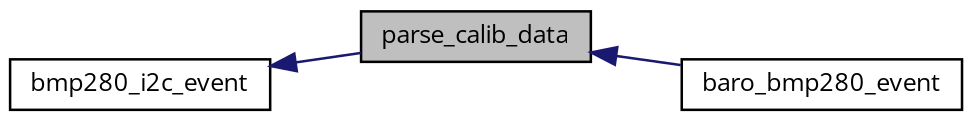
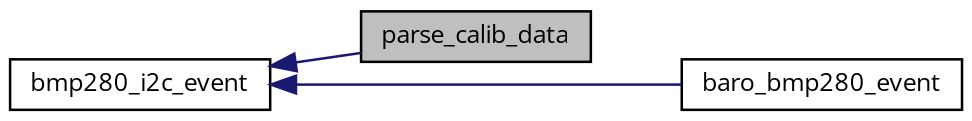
  digraph {
    fontname="Open Sans"
    rankdir=LR
    node [color=black fillcolor=white fontname="Open Sans" fontsize=10 shape=record style=filled]
    edge [color=midnightblue dir=back fontname="Open Sans" fontsize=10 labelfontname=FreeSans labelfontsize=10 style=solid]
    n1 [fillcolor=grey75 fontcolor=black height=0.2 label=parse_calib_data width=0.4]
    n2 [height=0.2 label=bmp280_i2c_event width=0.4]
    n3 [height=0.2 label=baro_bmp280_event width=0.4]
    n2 -> n1
-   n1 -> n3
+   n2 -> n3
  }
